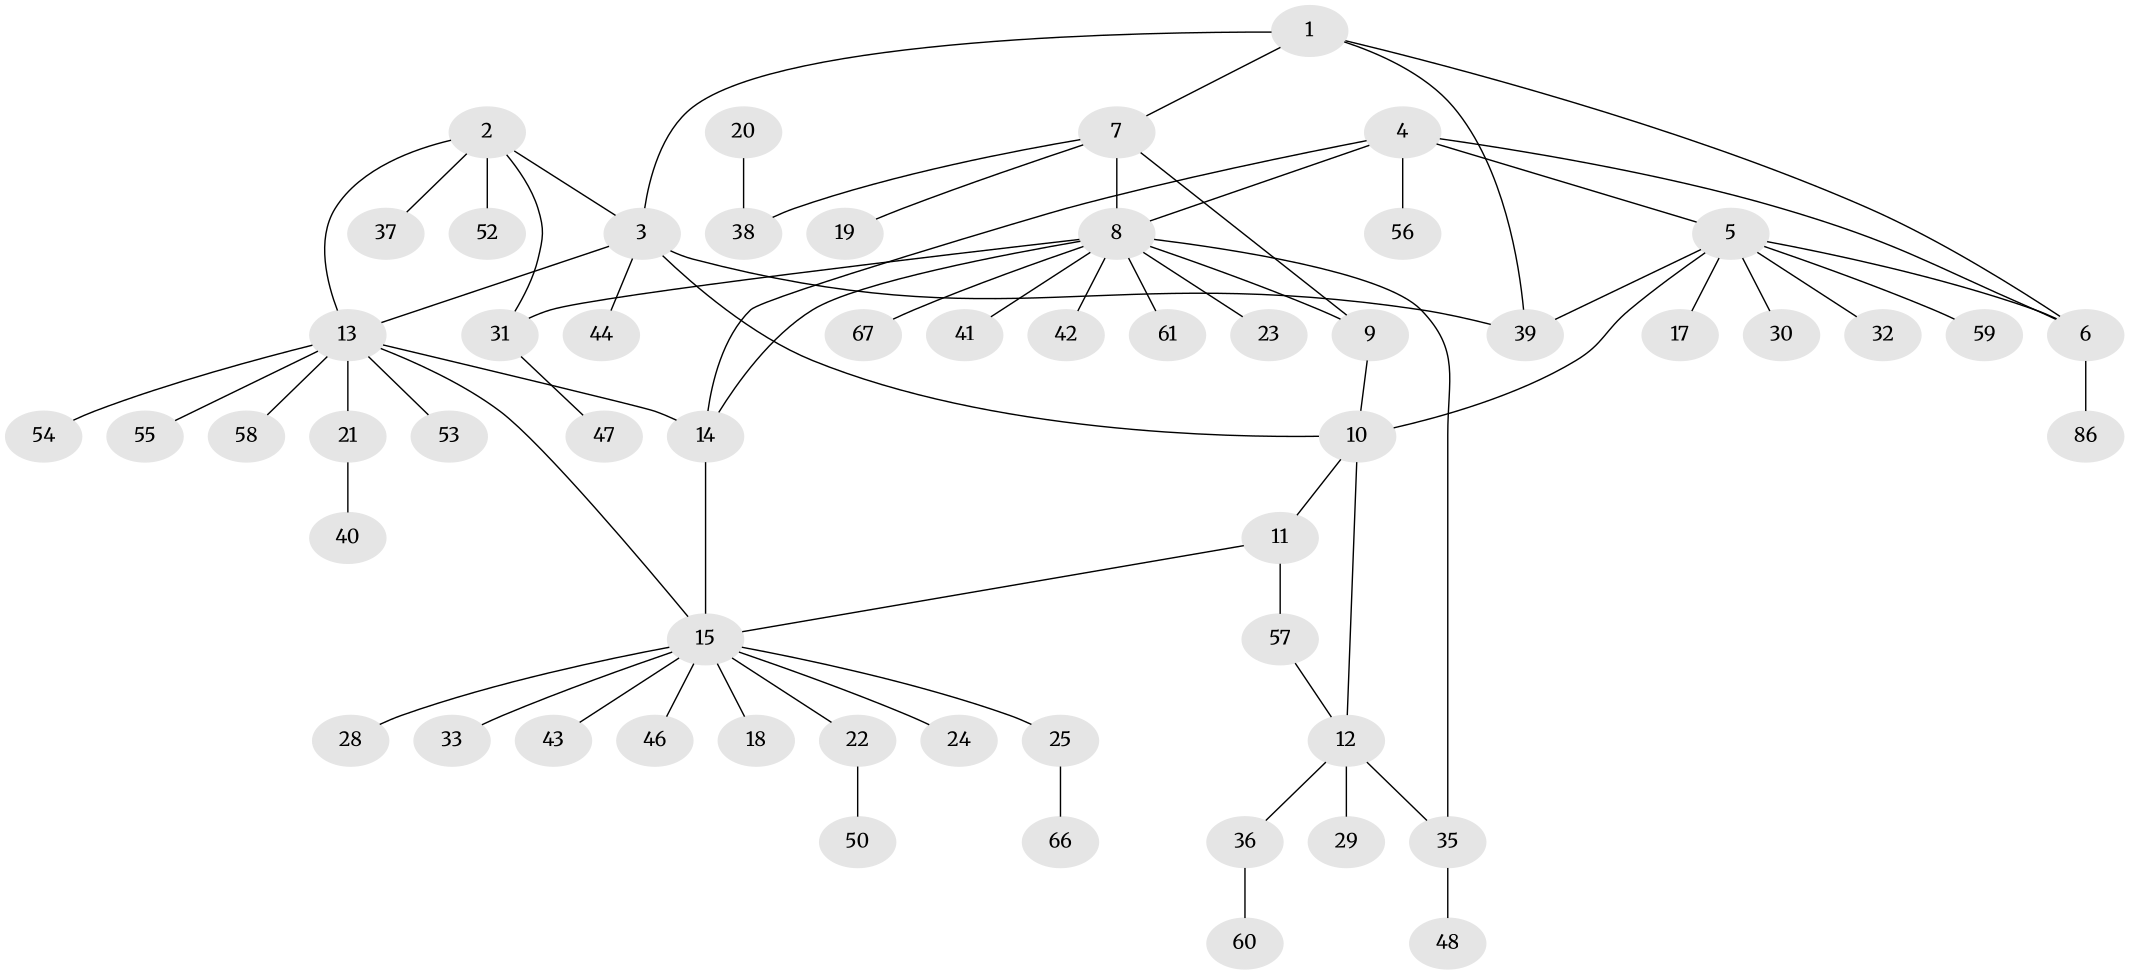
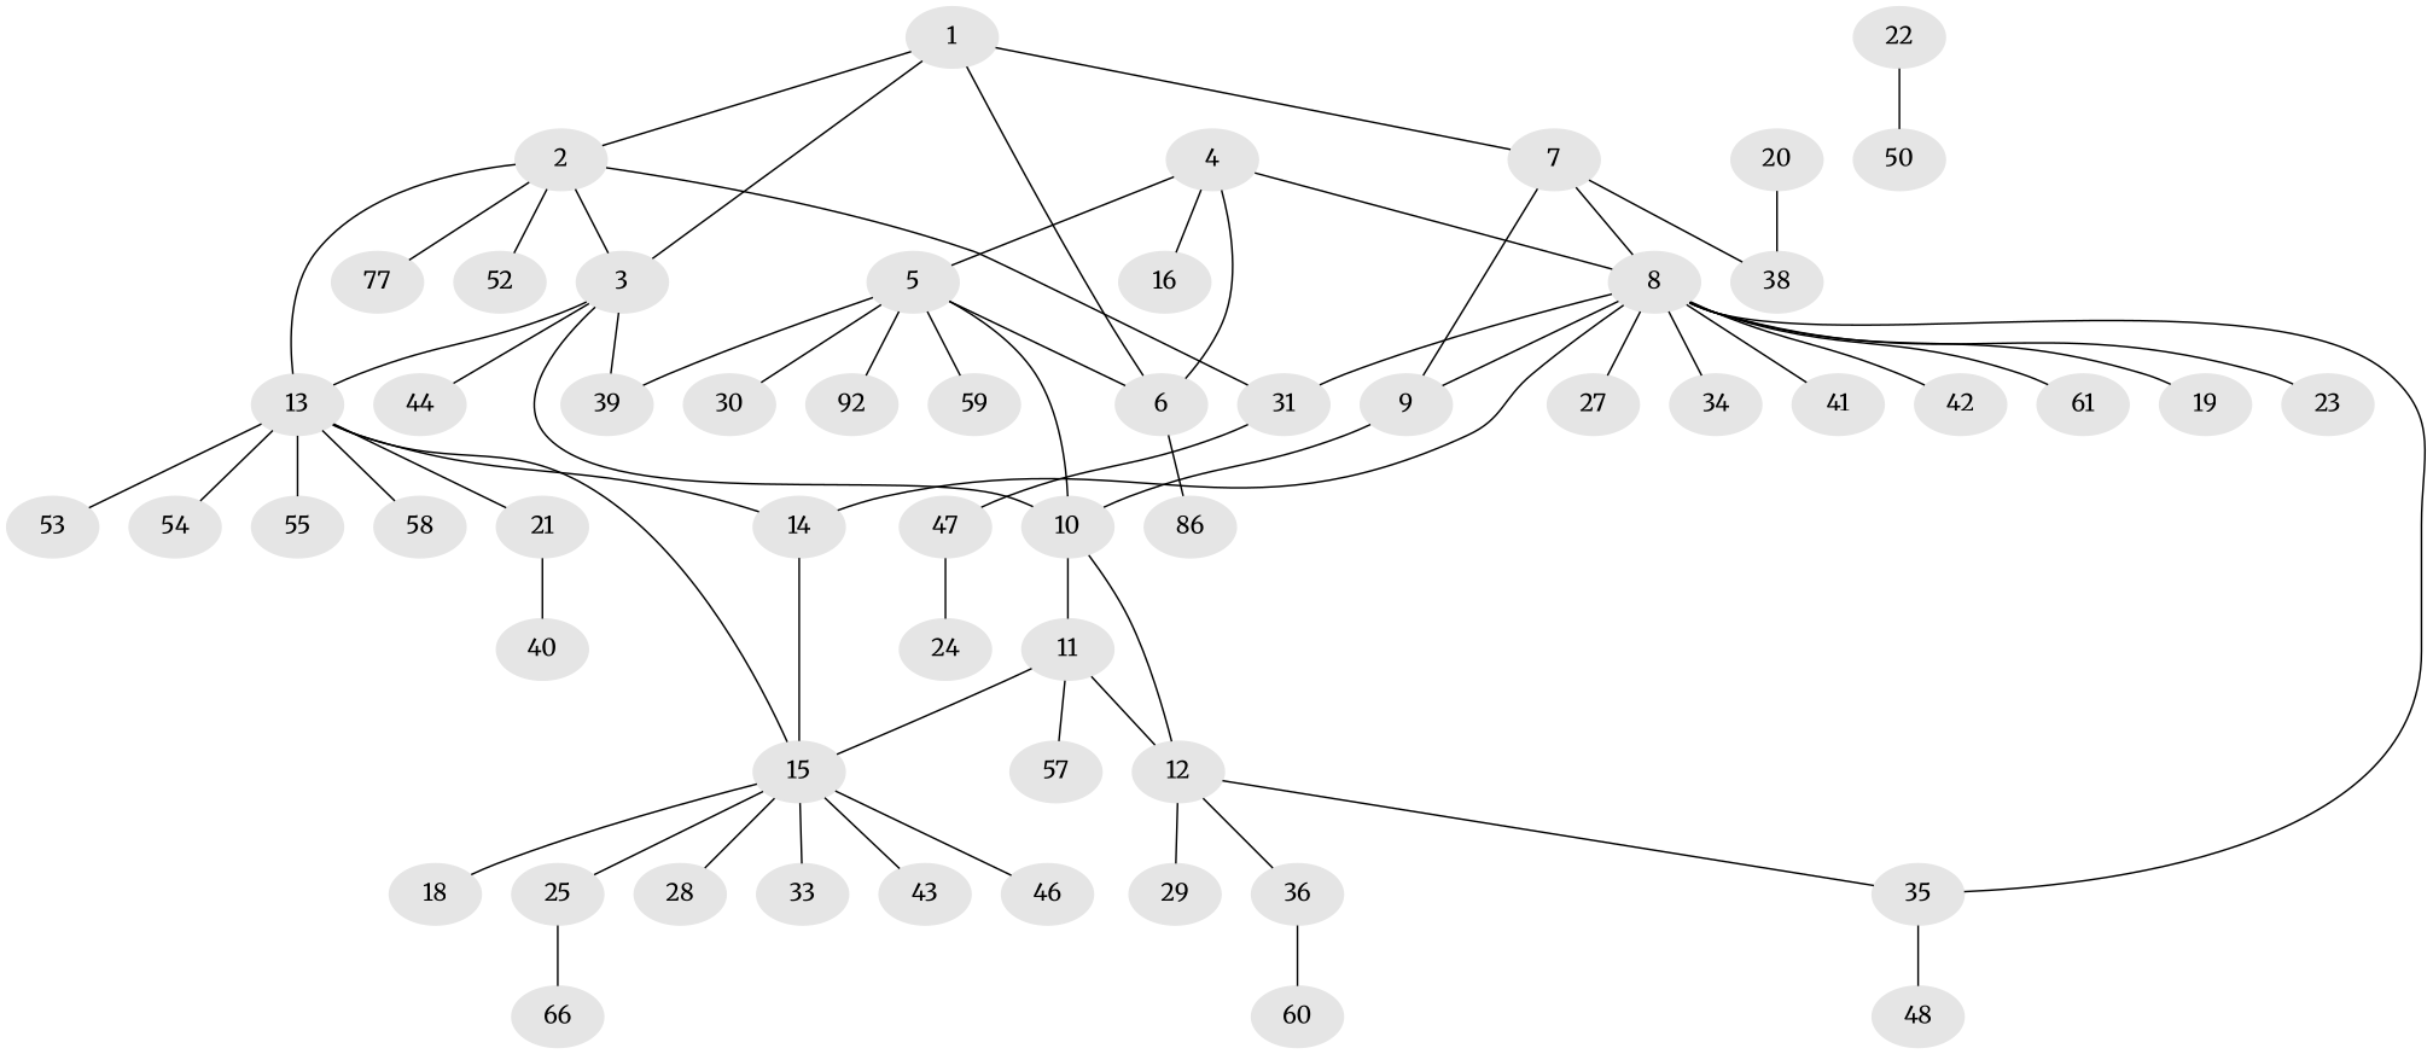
  graph {
    fontname=Merriweather
    node [color=gray90 fontname=Merriweather style=filled]
    edge [fontname=Merriweather]
    1
    2
    3
    6
    7
    31
-   37
+   37 [label=77]
    52
    13
    10
    39
    44
    n13 [label=86]
    8
    9
    38
    20
    47
    11
    12
    14
    15
    21
    53
    54
    55
    58
    4
    5
-   56
-   17
+   56 [label=16]
    30
-   32
+   32 [label=92]
    59
    19
    23
-   27 [label=67]
+   27
+   34
    35
    41
    42
    61
    48
    57
    29
    36
    18
    22
    24
    25
    28
    33
    43
    46
    60
    40
    50
    n58 [label=66]
-   1 -- 39
+   1 -- 2
    1 -- 3
    1 -- 6
    1 -- 7
    2 -- 3
    2 -- 31
    2 -- 37
    2 -- 52
    2 -- 13
    3 -- 13
    3 -- 10
    3 -- 39
    3 -- 44
    6 -- n13
    7 -- 8
    7 -- 9
    7 -- 38
    31 -- 47
    13 -- 14
    13 -- 15
    13 -- 21
    13 -- 53
    13 -- 54
    13 -- 55
    13 -- 58
    10 -- 11
    10 -- 12
    8 -- 31
    8 -- 9
    8 -- 14
-   7 -- 19
+   8 -- 19
    8 -- 23
    8 -- 27
+   8 -- 34
    8 -- 35
    8 -- 41
    8 -- 42
    8 -- 61
    9 -- 10
    20 -- 38
-   57 -- 12
+   11 -- 12
    11 -- 15
    11 -- 57
    12 -- 35
    12 -- 29
    12 -- 36
    14 -- 15
    15 -- 18
-   15 -- 22
-   15 -- 24
+   47 -- 24
    15 -- 25
    15 -- 28
    15 -- 33
    15 -- 43
    15 -- 46
    21 -- 40
    4 -- 6
    4 -- 8
-   4 -- 14
    4 -- 5
    4 -- 56
    5 -- 6
    5 -- 10
    5 -- 39
-   5 -- 17
    5 -- 30
    5 -- 32
    5 -- 59
    35 -- 48
    36 -- 60
    22 -- 50
    25 -- n58
  }
